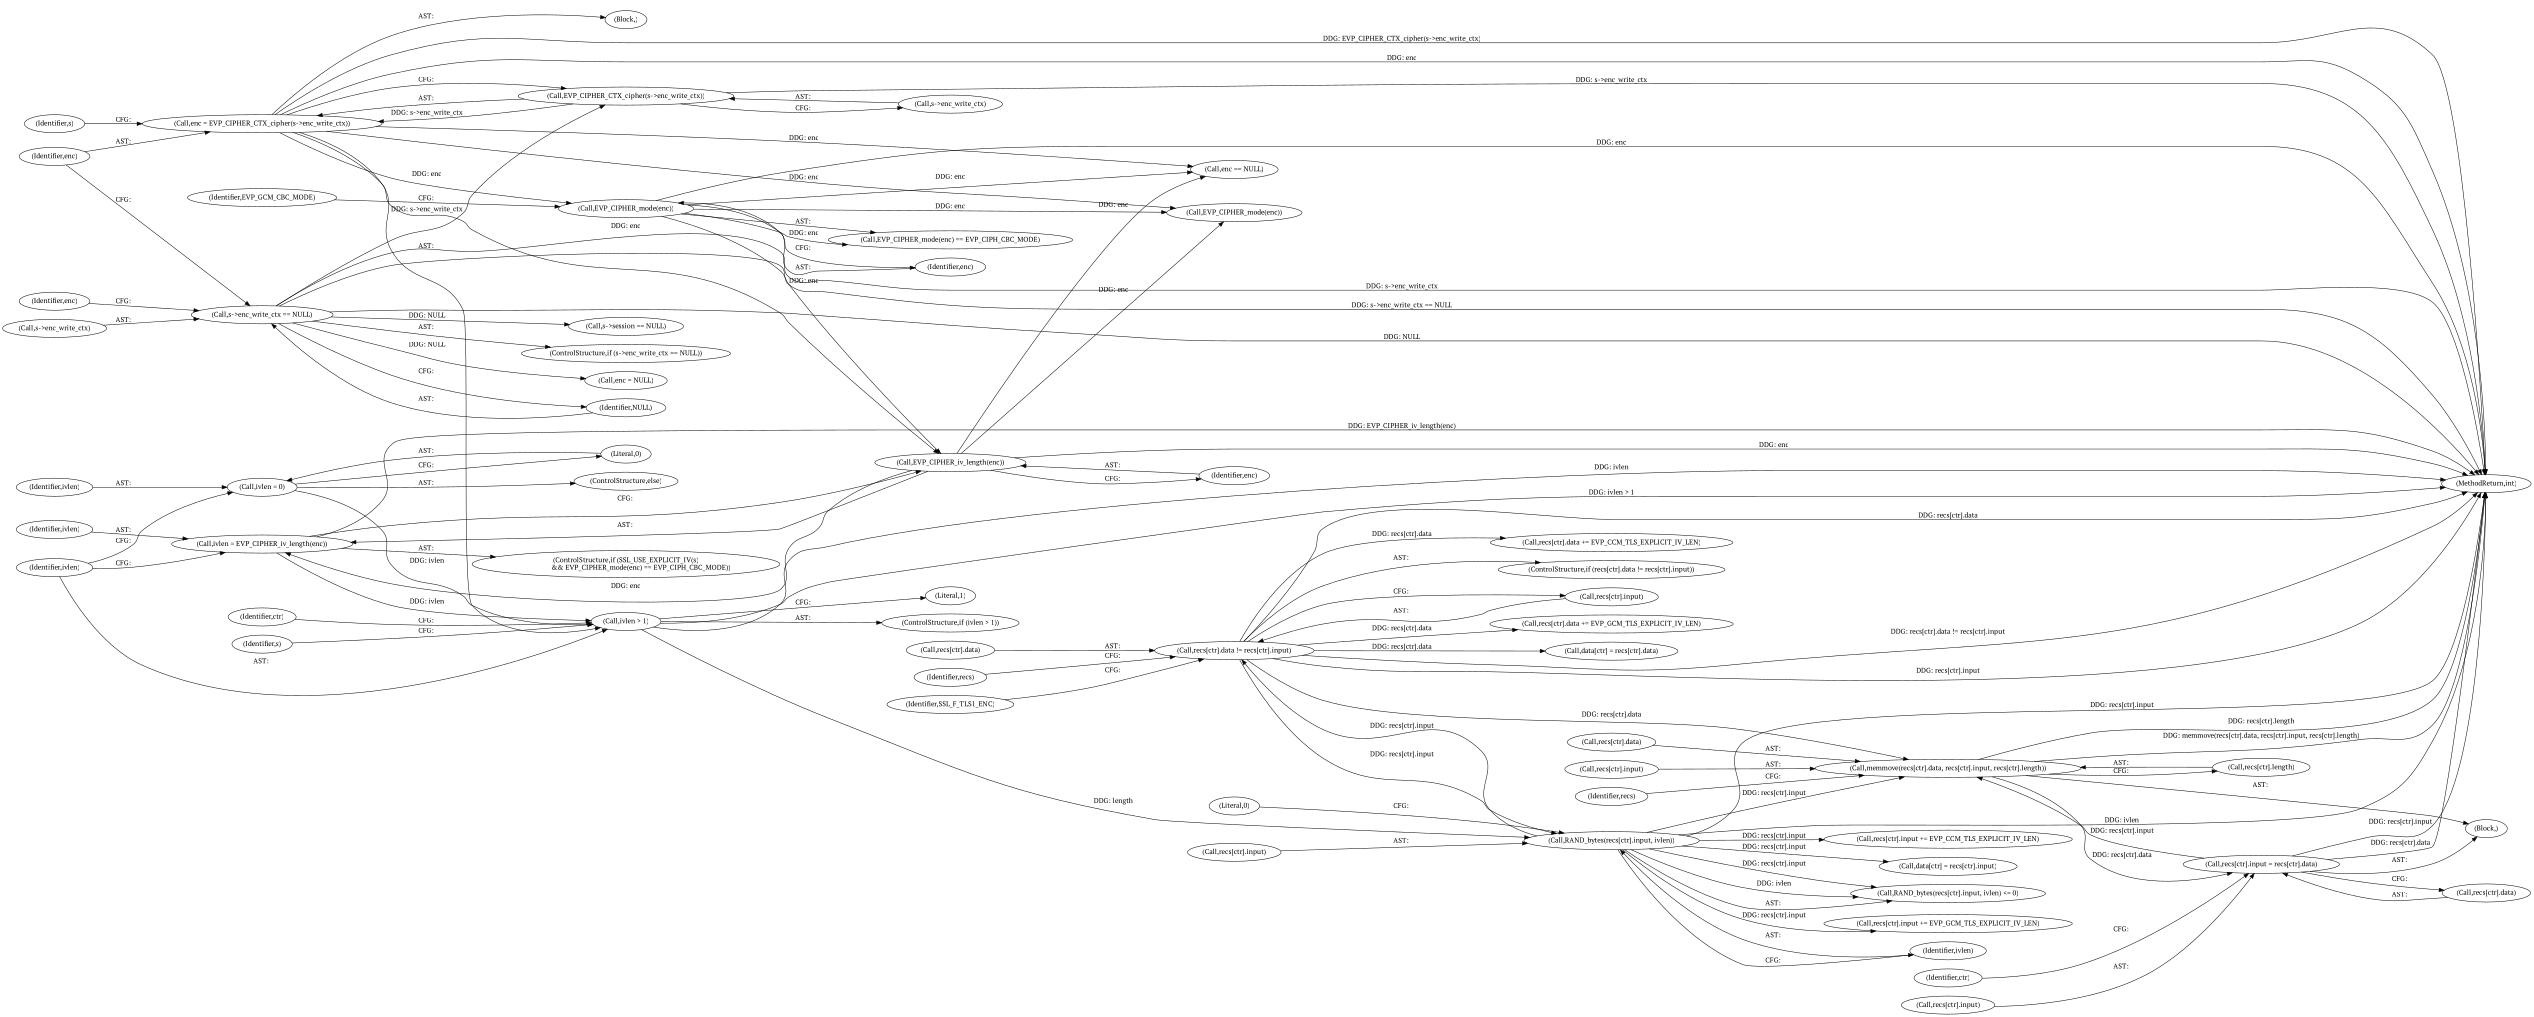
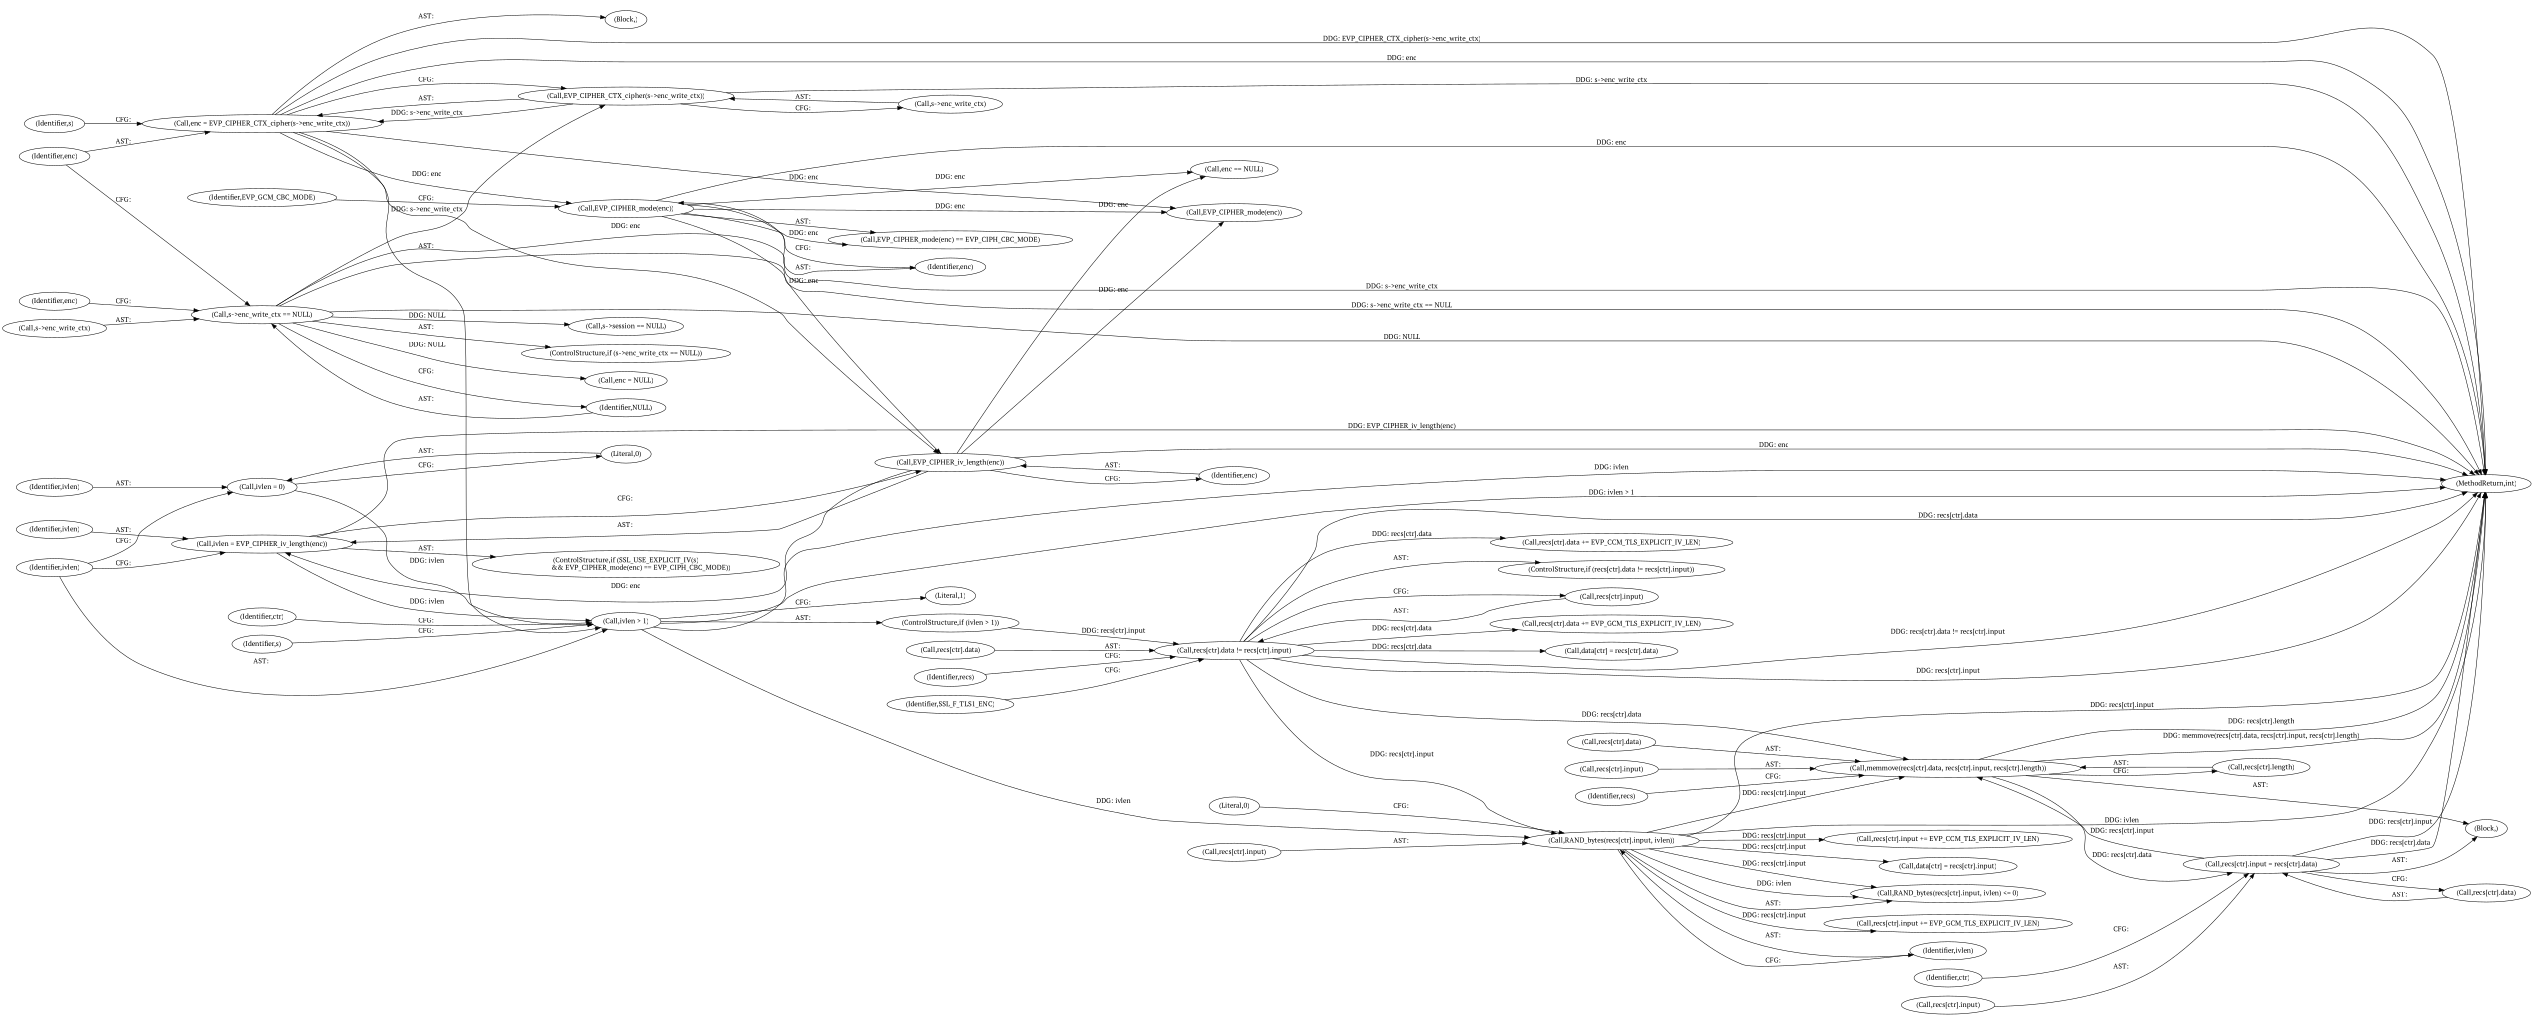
  digraph {
    fontname="PT Serif"
    rankdir=LR
    node [fontname="PT Serif"]
    edge [fontname="PT Serif"]
    n1 [label="(Call,memmove(recs[ctr].data, recs[ctr].input, recs[ctr].length))"]
    n2 [label="(Call,recs[ctr].input = recs[ctr].data)"]
    n3 [label="(Block,)"]
    n4 [label="(MethodReturn,int)"]
    n5 [label="(Call,recs[ctr].length)"]
    n6 [label="(Call,recs[ctr].data)"]
    n7 [label="(Call,recs[ctr].data != recs[ctr].input)"]
    n8 [label="(Call,RAND_bytes(recs[ctr].input, ivlen))"]
    n9 [label="(Call,recs[ctr].data += EVP_CCM_TLS_EXPLICIT_IV_LEN)"]
    n10 [label="(ControlStructure,if (recs[ctr].data != recs[ctr].input))"]
    n11 [label="(Call,recs[ctr].input)"]
    n12 [label="(Call,recs[ctr].data += EVP_GCM_TLS_EXPLICIT_IV_LEN)"]
    n13 [label="(Call,data[ctr] = recs[ctr].data)"]
    n14 [label="(Call,recs[ctr].input += EVP_CCM_TLS_EXPLICIT_IV_LEN)"]
    n15 [label="(Call,data[ctr] = recs[ctr].input)"]
    n16 [label="(Call,RAND_bytes(recs[ctr].input, ivlen) <= 0)"]
    n17 [label="(Call,recs[ctr].input += EVP_GCM_TLS_EXPLICIT_IV_LEN)"]
    n18 [label="(Identifier,ivlen)"]
    n19 [label="(Call,ivlen > 1)"]
    n20 [label="(Literal,1)"]
    n21 [label="(ControlStructure,if (ivlen > 1))"]
    n22 [label="(Call,ivlen = EVP_CIPHER_iv_length(enc))"]
    n23 [label="(Call,EVP_CIPHER_iv_length(enc))"]
    n24 [label="(ControlStructure,if (SSL_USE_EXPLICIT_IV(s)\n                && EVP_CIPHER_mode(enc) == EVP_CIPH_CBC_MODE))"]
    n25 [label="(Identifier,enc)"]
    n26 [label="(Call,enc == NULL)"]
    n27 [label="(Call,EVP_CIPHER_mode(enc))"]
    n28 [label="(Call,EVP_CIPHER_mode(enc))"]
    n29 [label="(Call,EVP_CIPHER_mode(enc) == EVP_CIPH_CBC_MODE)"]
    n30 [label="(Identifier,enc)"]
    n31 [label="(Call,enc = EVP_CIPHER_CTX_cipher(s->enc_write_ctx))"]
    n32 [label="(Call,EVP_CIPHER_CTX_cipher(s->enc_write_ctx))"]
    n33 [label="(Block,)"]
    n34 [label="(Call,s->enc_write_ctx)"]
    n35 [label="(Call,s->enc_write_ctx == NULL)"]
    n36 [label="(Call,s->session == NULL)"]
    n37 [label="(ControlStructure,if (s->enc_write_ctx == NULL))"]
    n38 [label="(Call,enc = NULL)"]
    n39 [label="(Identifier,NULL)"]
    n40 [label="(Call,ivlen = 0)"]
-   n41 [label="(ControlStructure,else)"]
    n42 [label="(Literal,0)"]
    n43 [label="(Identifier,SSL_F_TLS1_ENC)"]
    n44 [label="(Identifier,enc)"]
    n45 [label="(Call,recs[ctr].input)"]
    n46 [label="(Identifier,enc)"]
    n47 [label="(Identifier,ivlen)"]
    n48 [label="(Call,recs[ctr].input)"]
    n49 [label="(Identifier,s)"]
    n50 [label="(Identifier,ivlen)"]
    n51 [label="(Call,s->enc_write_ctx)"]
    n52 [label="(Identifier,ctr)"]
    n53 [label="(Identifier,recs)"]
    n54 [label="(Literal,0)"]
    n55 [label="(Identifier,EVP_GCM_CBC_MODE)"]
    n56 [label="(Identifier,ctr)"]
    n57 [label="(Call,recs[ctr].data)"]
    n58 [label="(Call,recs[ctr].data)"]
    n59 [label="(Call,recs[ctr].input)"]
    n60 [label="(Identifier,s)"]
    n61 [label="(Identifier,recs)"]
    n62 [label="(Identifier,ivlen)"]
    n1 -> n2 [label="DDG: recs[ctr].data"]
    n1 -> n3 [label="AST: "]
    n1 -> n4 [label="DDG: recs[ctr].length"]
    n1 -> n4 [label="DDG: memmove(recs[ctr].data, recs[ctr].input, recs[ctr].length)"]
    n1 -> n5 [label="CFG: "]
    n2 -> n1 [label="DDG: recs[ctr].input"]
    n2 -> n3 [label="AST: "]
    n2 -> n4 [label="DDG: recs[ctr].input"]
    n2 -> n4 [label="DDG: recs[ctr].data"]
    n2 -> n6 [label="CFG: "]
    n5 -> n1 [label="AST: "]
    n6 -> n2 [label="AST: "]
    n7 -> n1 [label="DDG: recs[ctr].data"]
    n7 -> n4 [label="DDG: recs[ctr].data != recs[ctr].input"]
    n7 -> n4 [label="DDG: recs[ctr].input"]
    n7 -> n4 [label="DDG: recs[ctr].data"]
    n7 -> n8 [label="DDG: recs[ctr].input"]
    n7 -> n9 [label="DDG: recs[ctr].data"]
    n7 -> n10 [label="AST: "]
    n7 -> n11 [label="CFG: "]
    n7 -> n12 [label="DDG: recs[ctr].data"]
    n7 -> n13 [label="DDG: recs[ctr].data"]
    n8 -> n1 [label="DDG: recs[ctr].input"]
    n8 -> n4 [label="DDG: recs[ctr].input"]
    n8 -> n4 [label="DDG: ivlen"]
-   n8 -> n7 [label="DDG: recs[ctr].input"]
+   n21 -> n7 [label="DDG: recs[ctr].input"]
    n8 -> n14 [label="DDG: recs[ctr].input"]
    n8 -> n15 [label="DDG: recs[ctr].input"]
    n8 -> n16 [label="AST: "]
    n8 -> n16 [label="DDG: recs[ctr].input"]
    n8 -> n16 [label="DDG: ivlen"]
    n8 -> n17 [label="DDG: recs[ctr].input"]
    n8 -> n18 [label="CFG: "]
    n11 -> n7 [label="AST: "]
    n18 -> n8 [label="AST: "]
    n19 -> n4 [label="DDG: ivlen"]
    n19 -> n4 [label="DDG: ivlen > 1"]
-   n19 -> n8 [label="DDG: length"]
+   n19 -> n8 [label="DDG: ivlen"]
    n19 -> n20 [label="CFG: "]
    n19 -> n21 [label="AST: "]
    n22 -> n4 [label="DDG: EVP_CIPHER_iv_length(enc)"]
    n22 -> n19 [label="DDG: ivlen"]
    n22 -> n23 [label="CFG: "]
    n22 -> n24 [label="AST: "]
    n23 -> n4 [label="DDG: enc"]
    n23 -> n22 [label="AST: "]
    n23 -> n22 [label="DDG: enc"]
    n23 -> n25 [label="CFG: "]
    n23 -> n26 [label="DDG: enc"]
    n23 -> n27 [label="DDG: enc"]
    n25 -> n23 [label="AST: "]
    n28 -> n4 [label="DDG: enc"]
    n28 -> n23 [label="DDG: enc"]
    n28 -> n26 [label="DDG: enc"]
    n28 -> n27 [label="DDG: enc"]
    n28 -> n29 [label="AST: "]
    n28 -> n29 [label="DDG: enc"]
    n28 -> n30 [label="CFG: "]
    n30 -> n28 [label="AST: "]
    n31 -> n4 [label="DDG: EVP_CIPHER_CTX_cipher(s->enc_write_ctx)"]
    n31 -> n4 [label="DDG: enc"]
    n31 -> n19 [label="AST: "]
    n31 -> n23 [label="DDG: enc"]
-   n31 -> n26 [label="DDG: enc"]
    n31 -> n27 [label="DDG: enc"]
    n31 -> n28 [label="DDG: enc"]
    n31 -> n32 [label="CFG: "]
    n31 -> n33 [label="AST: "]
    n32 -> n4 [label="DDG: s->enc_write_ctx"]
    n32 -> n31 [label="AST: "]
    n32 -> n31 [label="DDG: s->enc_write_ctx"]
    n32 -> n34 [label="CFG: "]
    n34 -> n32 [label="AST: "]
    n35 -> n4 [label="DDG: NULL"]
    n35 -> n4 [label="DDG: s->enc_write_ctx"]
    n35 -> n4 [label="DDG: s->enc_write_ctx == NULL"]
    n35 -> n32 [label="DDG: s->enc_write_ctx"]
    n35 -> n36 [label="DDG: NULL"]
    n35 -> n37 [label="AST: "]
    n35 -> n38 [label="DDG: NULL"]
    n35 -> n39 [label="CFG: "]
    n39 -> n35 [label="AST: "]
    n40 -> n19 [label="DDG: ivlen"]
-   n40 -> n41 [label="AST: "]
    n40 -> n42 [label="CFG: "]
    n42 -> n40 [label="AST: "]
    n43 -> n7 [label="CFG: "]
    n44 -> n31 [label="AST: "]
    n44 -> n35 [label="CFG: "]
    n45 -> n1 [label="AST: "]
    n46 -> n35 [label="CFG: "]
    n47 -> n40 [label="AST: "]
    n48 -> n2 [label="AST: "]
    n49 -> n19 [label="CFG: "]
    n50 -> n19 [label="AST: "]
    n50 -> n22 [label="CFG: "]
    n50 -> n40 [label="CFG: "]
    n51 -> n35 [label="AST: "]
    n52 -> n2 [label="CFG: "]
    n53 -> n1 [label="CFG: "]
    n54 -> n8 [label="CFG: "]
    n55 -> n28 [label="CFG: "]
    n56 -> n19 [label="CFG: "]
    n57 -> n7 [label="AST: "]
    n58 -> n1 [label="AST: "]
    n59 -> n8 [label="AST: "]
    n60 -> n31 [label="CFG: "]
    n61 -> n7 [label="CFG: "]
    n62 -> n22 [label="AST: "]
  }
